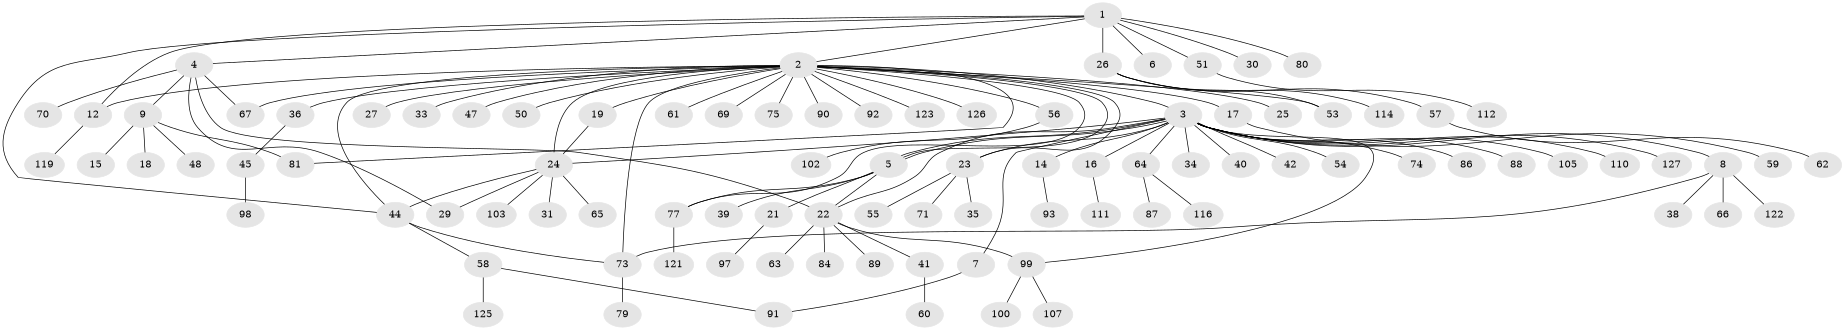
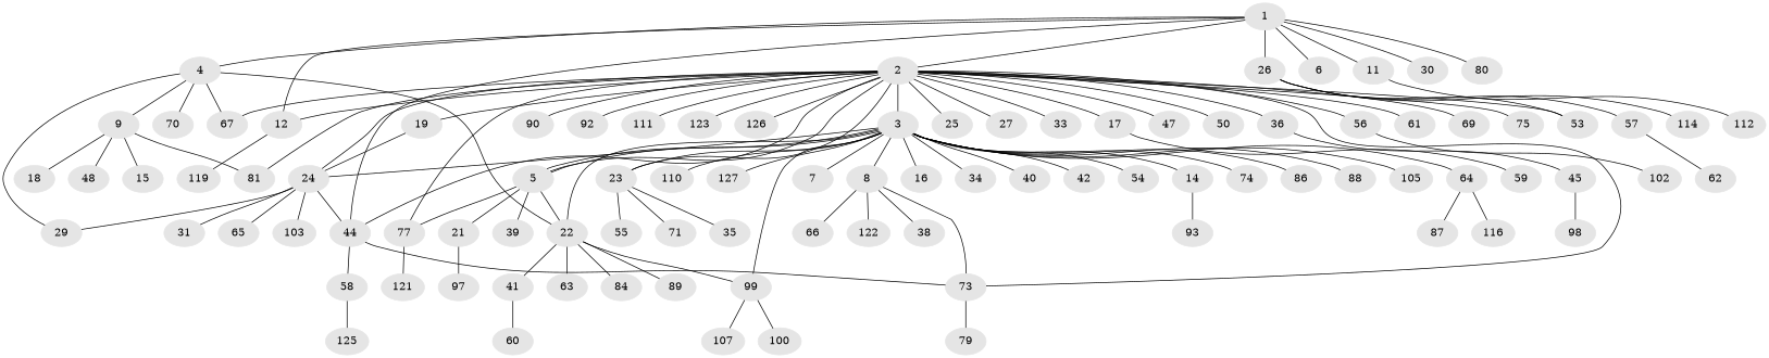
  graph {
    node [color=gray90 style=filled]
    1 [super="+28"]
    2 [super="+20"]
    4 [super="+96"]
    6
-   11 [label=51]
+   11
    12 [super="+94"]
    26 [super="+43"]
    30
    44 [super="+115"]
    80
    3 [super="+32"]
    5 [super="+46"]
    17
    19
    23 [super="+51"]
    24 [super="+49"]
    25 [super="+78"]
    27
    33
    36
    47
    50
    53
    56 [super="+98"]
    61
    67 [super="+83"]
    69 [super="+85"]
    73
    75
    77 [super="+113"]
    81
    90 [super="+101"]
    92
    111
    123
    126
    22 [super="+37"]
    9 [super="+118"]
    29
    70
    112
    119
    57
    114
    58 [super="+108"]
    7 [super="+72"]
    8 [super="+13"]
    14 [super="+120"]
    16
    34 [super="+82"]
    40 [super="+104"]
    42 [super="+95"]
    54
    64
    74
    86
    88
    99
    105
    110
    127
    21 [super="+109"]
    39
    n64 [label=59 super="+59"]
    35
    55
    71
    31
    65
    103
    45 [super="+117"]
    102
    79
    121
-   91
    38
    66
    122
    93
    41
    63
    84
    89
    87 [super="+106"]
    116
    100
    107
    15
    18
    48
    97
    60 [super="+76"]
    62
    n94 [label=98]
    125
    1 -- 2
    1 -- 4
    1 -- 6
    1 -- 11
    1 -- 12
    1 -- 26
    1 -- 30
    1 -- 44
    1 -- 80
    2 -- 12
    2 -- 44
    2 -- 3
    2 -- 5
    2 -- 17
    2 -- 19
    2 -- 23
    2 -- 24
    2 -- 25
    2 -- 27
    2 -- 33
    2 -- 36
    2 -- 47
    2 -- 50
    2 -- 53
    2 -- 56
    2 -- 61
    2 -- 67
    2 -- 69
    2 -- 73
    2 -- 75
    2 -- 77
    2 -- 81
    2 -- 90
    2 -- 92
-   16 -- 111
+   2 -- 111
    2 -- 123
    2 -- 126
    4 -- 67
    4 -- 22
    4 -- 9
    4 -- 29
    4 -- 70
    11 -- 112
    12 -- 119
    26 -- 53
    26 -- 57
    26 -- 114
    44 -- 73
    44 -- 58
    3 -- 5
    3 -- 5
    3 -- 23
    3 -- 24
    3 -- 22
    3 -- 7
    3 -- 8
    3 -- 14
    3 -- 16
    3 -- 34
    3 -- 40
    3 -- 42
    3 -- 54
    3 -- 64
    3 -- 74
    3 -- 86
    3 -- 88
    3 -- 99
    3 -- 105
    3 -- 110
    3 -- 127
    5 -- 77
    5 -- 22
    5 -- 21
    5 -- 39
    17 -- n64
    19 -- 24
    23 -- 35
    23 -- 55
    23 -- 71
    24 -- 44
    24 -- 29
    24 -- 31
    24 -- 65
    24 -- 103
    36 -- 45
    56 -- 102
    73 -- 79
    77 -- 121
    22 -- 99
    22 -- 41
    22 -- 63
    22 -- 84
    22 -- 89
    9 -- 81
    9 -- 15
    9 -- 18
    9 -- 48
    57 -- 62
-   58 -- 91
    58 -- 125
-   7 -- 91
    8 -- 73
    8 -- 38
    8 -- 66
    8 -- 122
    14 -- 93
    64 -- 87
    64 -- 116
    99 -- 100
    99 -- 107
    21 -- 97
    45 -- n94
    41 -- 60
  }
